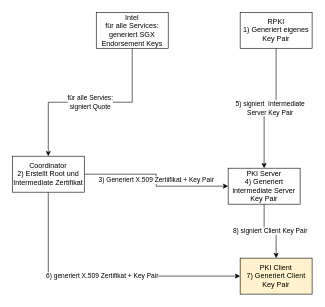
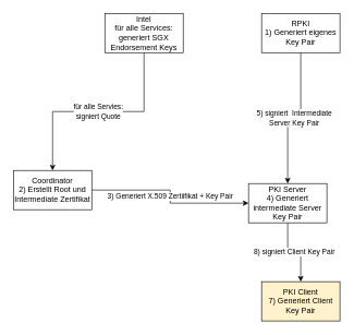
  <mxCell id="0" />
  <mxCell id="1" parent="0" />
  <mxCell id="2" value="für alle Servies:&lt;br&gt;signiert Quote" style="edgeStyle=orthogonalEdgeStyle;rounded=0;orthogonalLoop=1;jettySize=auto;html=1;exitX=0.5;exitY=1;exitDx=0;exitDy=0;entryX=0.5;entryY=0;entryDx=0;entryDy=0;" edge="1" parent="1" source="3" target="8"><mxGeometry relative="1" as="geometry" /></mxCell>
  <mxCell id="3" value="Intel&lt;br&gt;für alle Services:&lt;br&gt;generiert SGX Endorsement Keys" style="rounded=0;whiteSpace=wrap;html=1;" vertex="1" parent="1"><mxGeometry x="160" y="20" width="120" height="60" as="geometry" /></mxCell>
  <mxCell id="4" value="5) signiert&amp;nbsp; Intermediate &lt;br&gt;Server Key Pair" style="edgeStyle=orthogonalEdgeStyle;rounded=0;orthogonalLoop=1;jettySize=auto;html=1;exitX=0.5;exitY=1;exitDx=0;exitDy=0;entryX=0.5;entryY=0;entryDx=0;entryDy=0;" edge="1" parent="1" source="5" target="10"><mxGeometry relative="1" as="geometry" /></mxCell>
  <mxCell id="5" value="RPKI&lt;br&gt;1) Generiert eigenes Key Pair" style="rounded=0;whiteSpace=wrap;html=1;" vertex="1" parent="1"><mxGeometry x="400" y="20" width="120" height="60" as="geometry" /></mxCell>
- <mxCell id="6" value="6) generiert X.509 Zertifikat + Key Pair" style="edgeStyle=orthogonalEdgeStyle;rounded=0;orthogonalLoop=1;jettySize=auto;html=1;exitX=0.5;exitY=1;exitDx=0;exitDy=0;entryX=0;entryY=0.5;entryDx=0;entryDy=0;" edge="1" parent="1" source="8" target="11"><mxGeometry relative="1" as="geometry" /></mxCell>
  <mxCell id="7" value="3) Generiert X.509 Zertiifikat + Key Pair" style="edgeStyle=orthogonalEdgeStyle;rounded=0;orthogonalLoop=1;jettySize=auto;html=1;exitX=1;exitY=0.5;exitDx=0;exitDy=0;" edge="1" parent="1" source="8" target="10"><mxGeometry relative="1" as="geometry" /></mxCell>
  <mxCell id="8" value="Coordinator&lt;br&gt;2) Erstellt Root und Intermediate Zertifikat" style="rounded=0;whiteSpace=wrap;html=1;" vertex="1" parent="1"><mxGeometry x="20" y="260" width="120" height="60" as="geometry" /></mxCell>
  <mxCell id="9" value="8) signiert Client Key Pair" style="edgeStyle=orthogonalEdgeStyle;rounded=0;orthogonalLoop=1;jettySize=auto;html=1;exitX=0.5;exitY=1;exitDx=0;exitDy=0;entryX=0.5;entryY=0;entryDx=0;entryDy=0;" edge="1" parent="1" source="10" target="11"><mxGeometry relative="1" as="geometry" /></mxCell>
  <mxCell id="10" value="PKI Server&lt;br&gt;4) Generiert intermediate Server Key Pair" style="rounded=0;whiteSpace=wrap;html=1;" vertex="1" parent="1"><mxGeometry x="380" y="280" width="120" height="60" as="geometry" /></mxCell>
  <mxCell id="11" value="PKI Client&lt;br&gt;7) Generiert Client Key Pair" style="rounded=0;whiteSpace=wrap;html=1;fillColor=#fff2cc;" vertex="1" parent="1"><mxGeometry x="400" y="430" width="120" height="60" as="geometry" /></mxCell>
